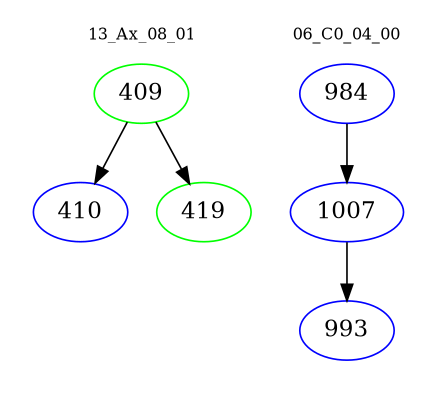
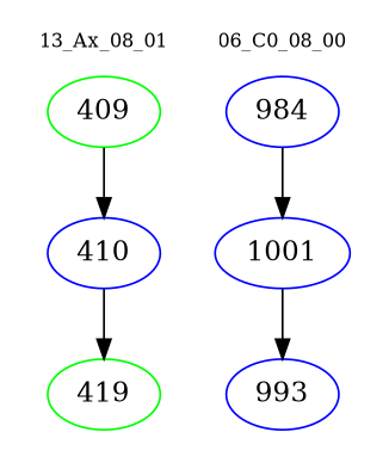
  digraph {
    node [color=blue]
    edge [color=black]
    n1 [color=green label=409]
    n2 [label=410]
    n3 [color=green label=419]
    n4 [label=984]
-   n5 [label=1007]
+   n5 [label=1001]
    n6 [label=993]
    subgraph cluster_1 {
      color=white
      fontsize=10
      label="13_Ax_08_01"
      n1
      n2
      n3
    }
    subgraph cluster_2 {
      color=white
      fontsize=10
-     label="06_C0_04_00"
+     label="06_C0_08_00"
      n4
      n5
      n6
    }
    n1 -> n2
-   n1 -> n3
+   n2 -> n3
    n4 -> n5
    n5 -> n6
  }
